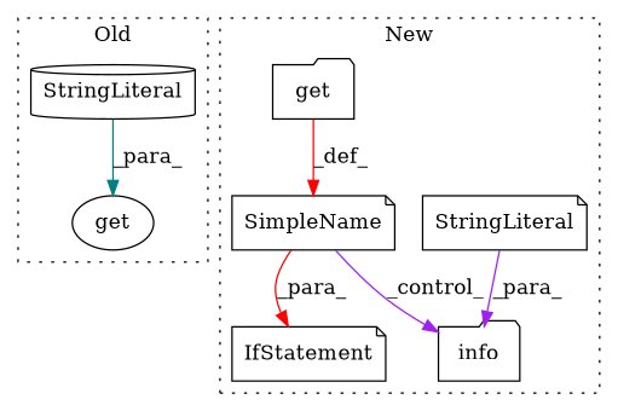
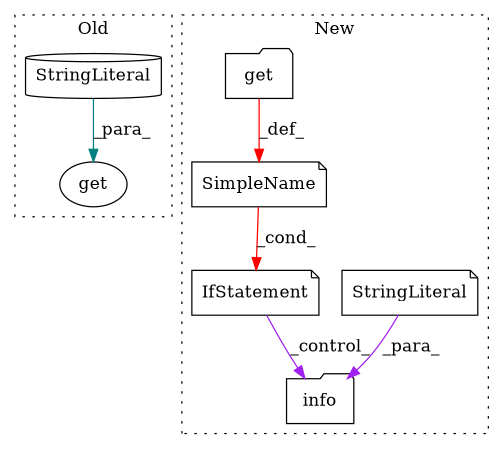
  digraph {
    node [a=32 l="4,1" shape=note]
    edge [color=purple]
    n1 [label=get s="794,804" shape=ellipse]
    n2 [a=45 l=6 label=StringLiteral s=798 shape=cylinder]
    n3 [l="5,1" label=info s="1654,1689" shape=folder]
    n4 [a=45 l=30 label=StringLiteral s=1659]
    n5 [a=25 l="4,2" label=IfStatement s="1606,1636"]
    n6 [a=42 label=SimpleName l=""]
    n7 [label=get s="1617,1635" shape=folder]
    subgraph cluster_1 {
      label=Old
      style=dotted
      n1
      n2
    }
    subgraph cluster_2 {
      label=New
      style=dotted
      n3
      n4
      n5
      n6
      n7
    }
    n2 -> n1 [color=teal label=_para_]
    n4 -> n3 [label=_para_]
-   n6 -> n3 [label=_control_]
-   n6 -> n5 [color=red label=_para_]
+   n5 -> n3 [label=_control_]
+   n6 -> n5 [color=red label=_cond_]
    n7 -> n6 [color=red label=_def_]
  }
